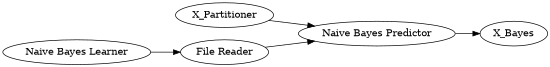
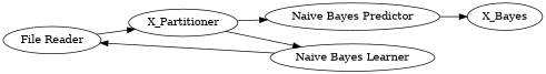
  digraph {
    fontname="DejaVu Serif"
    rankdir=LR
    node [fontname="DejaVu Serif"]
    edge [fontname="DejaVu Serif"]
    n1 [label="File Reader"]
    n2 [label=X_Partitioner]
    n3 [label="Naive Bayes Predictor"]
    n4 [label="Naive Bayes Learner"]
    n5 [label=X_Bayes]
-   n1 -> n3
+   n1 -> n2
    n2 -> n3
+   n2 -> n4
    n3 -> n5
    n4 -> n1
  }
